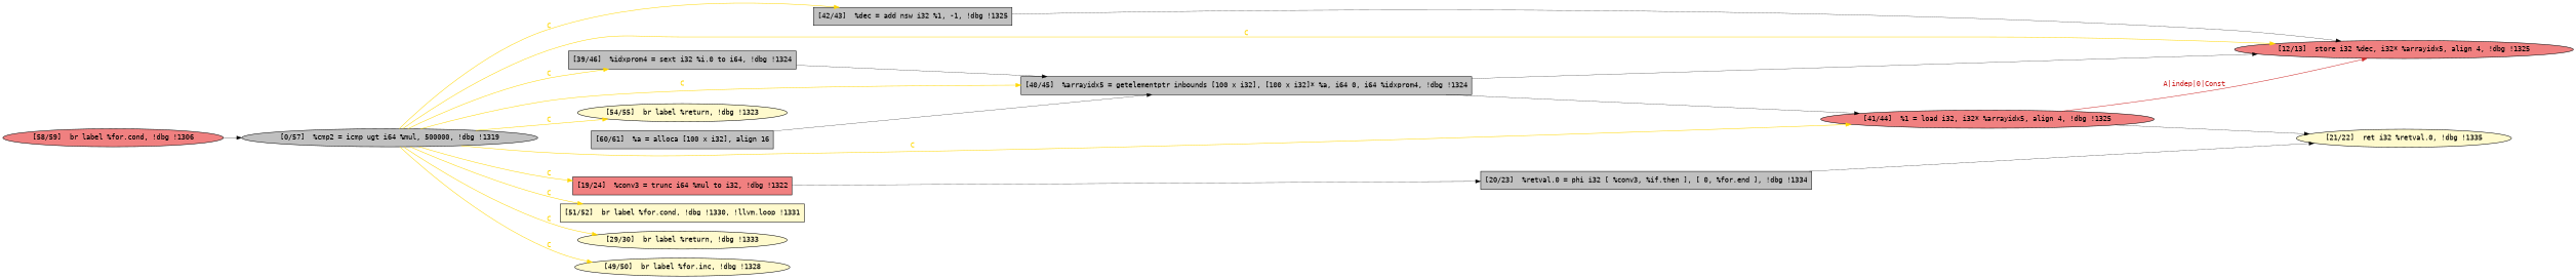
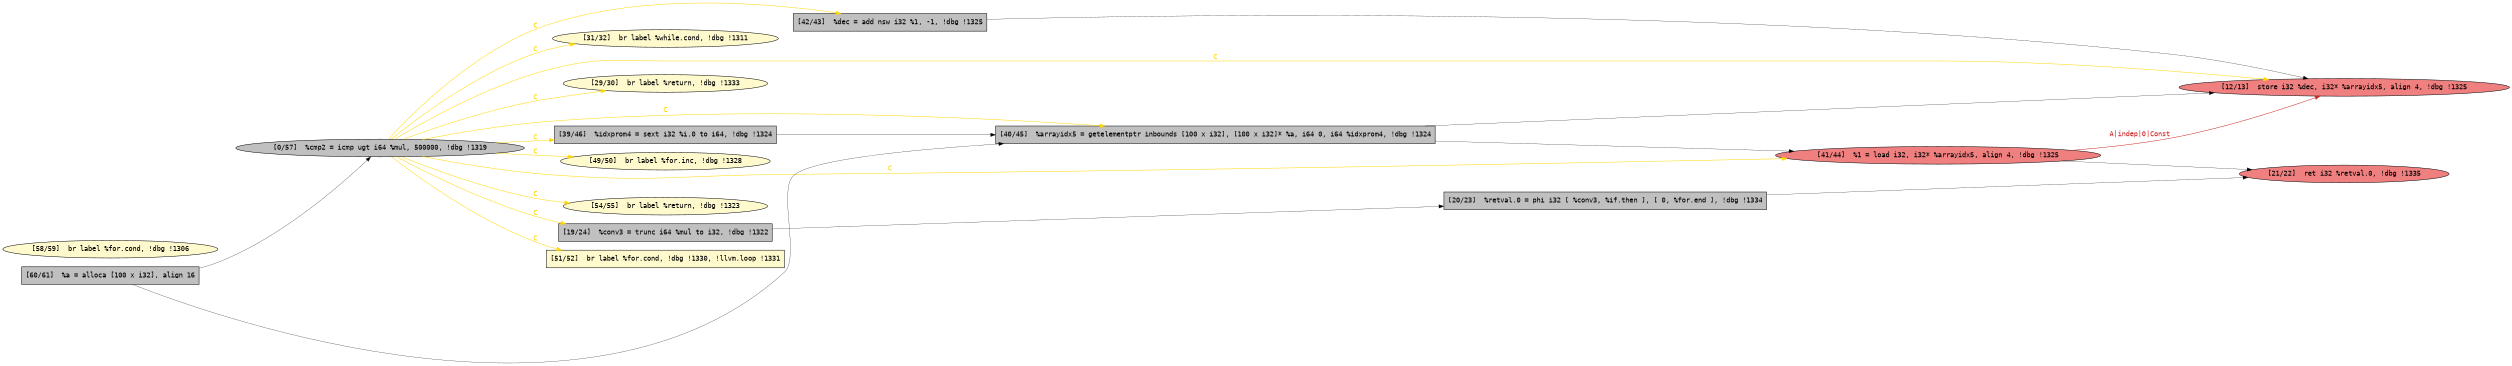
  digraph {
    fontname="DejaVu Sans Mono"
    rankdir=LR
    node [fillcolor=lemonchiffon fontname="DejaVu Sans Mono" shape=ellipse style=filled]
    edge [color=gold fontcolor=gold fontname="DejaVu Sans Mono" penwidth=1.0 style=solid]
    n1 [fillcolor=lightcoral label="[41/44]  %1 = load i32, i32* %arrayidx5, align 4, !dbg !1325"]
    n2 [fillcolor=lightcoral label="[12/13]  store i32 %dec, i32* %arrayidx5, align 4, !dbg !1325"]
-   n3 [label="[21/22]  ret i32 %retval.0, !dbg !1335"]
+   n3 [fillcolor=lightcoral label="[21/22]  ret i32 %retval.0, !dbg !1335"]
    n4 [fillcolor=grey label="[42/43]  %dec = add nsw i32 %1, -1, !dbg !1325" shape=rectangle]
    n5 [label="[54/55]  br label %return, !dbg !1323"]
-   n6 [fillcolor=lightcoral label="[19/24]  %conv3 = trunc i64 %mul to i32, !dbg !1322" shape=rectangle]
+   n6 [fillcolor=grey label="[19/24]  %conv3 = trunc i64 %mul to i32, !dbg !1322" shape=rectangle]
    n7 [fillcolor=grey label="[20/23]  %retval.0 = phi i32 [ %conv3, %if.then ], [ 0, %for.end ], !dbg !1334" shape=rectangle]
    n8 [fillcolor=grey label="[39/46]  %idxprom4 = sext i32 %i.0 to i64, !dbg !1324" shape=rectangle]
    n9 [fillcolor=grey label="[40/45]  %arrayidx5 = getelementptr inbounds [100 x i32], [100 x i32]* %a, i64 0, i64 %idxprom4, !dbg !1324" shape=rectangle]
    n10 [fillcolor=grey label="[0/57]  %cmp2 = icmp ugt i64 %mul, 500000, !dbg !1319"]
    n11 [label="[51/52]  br label %for.cond, !dbg !1330, !llvm.loop !1331" shape=box]
+   n12 [label="[31/32]  br label %while.cond, !dbg !1311"]
    n13 [label="[29/30]  br label %return, !dbg !1333"]
    n14 [label="[49/50]  br label %for.inc, !dbg !1328"]
-   n15 [fillcolor=lightcoral label="[58/59]  br label %for.cond, !dbg !1306"]
+   n15 [label="[58/59]  br label %for.cond, !dbg !1306"]
    n16 [fillcolor=grey label="[60/61]  %a = alloca [100 x i32], align 16" shape=rectangle]
    n1 -> n2 [color=firebrick3 fontcolor=firebrick3 label="A|indep|0|Const"]
    n1 -> n3 [color=black fontcolor=black penwidth=0.5]
    n4 -> n2 [color=black fontcolor=black penwidth=0.5]
    n6 -> n7 [color=black fontcolor=black penwidth=0.5]
    n7 -> n3 [color=black fontcolor=black penwidth=0.5]
    n8 -> n9 [color=black fontcolor=black penwidth=0.5]
    n9 -> n1 [color=black fontcolor=black penwidth=0.5]
    n9 -> n2 [color=black fontcolor=black penwidth=0.5]
    n10 -> n1 [label=C]
    n10 -> n2 [label=C]
    n10 -> n4 [label=C]
    n10 -> n5 [label=C]
    n10 -> n6 [label=C]
    n10 -> n8 [label=C]
    n10 -> n9 [label=C]
    n10 -> n11 [label=C]
+   n10 -> n12 [label=C]
    n10 -> n13 [label=C]
    n10 -> n14 [label=C]
    n16 -> n9 [color=black fontcolor=black penwidth=0.5]
-   n15 -> n10 [color=black fontcolor=black penwidth=0.5]
+   n16 -> n10 [color=black fontcolor=black penwidth=0.5]
  }
